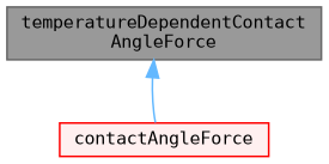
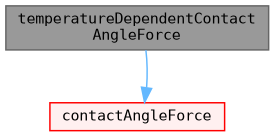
  digraph {
    fontname="DejaVu Sans Mono"
    node [fontname="DejaVu Sans Mono" fontsize=10 shape=box style=filled]
    n1 [color=gray40 fillcolor=grey60 fontcolor=black height=0.2 label="temperatureDependentContact\lAngleForce" width=0.4]
    n2 [color=red fillcolor="#FFF0F0" height=0.2 label=contactAngleForce width=0.4]
-   n1 -> n2 [color=steelblue1 dir=back fontname="DejaVu Sans Mono" fontsize=10 labelfontname=Helvetica labelfontsize=10 style=solid]
+   n2 -> n1 [color=steelblue1 dir=back fontname="DejaVu Sans Mono" fontsize=10 labelfontname=Helvetica labelfontsize=10 style=solid]
  }
